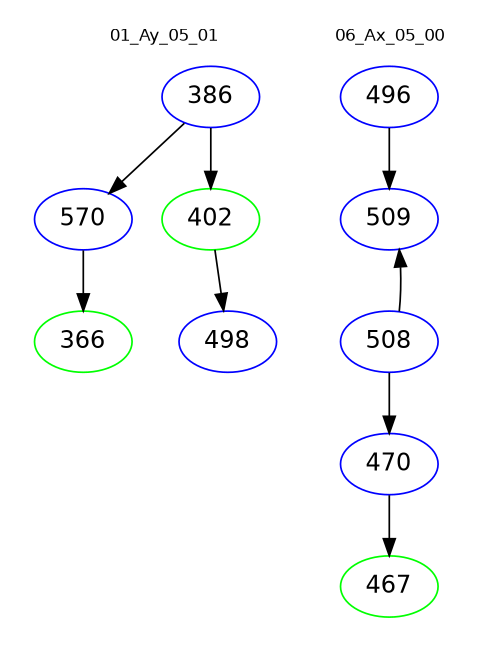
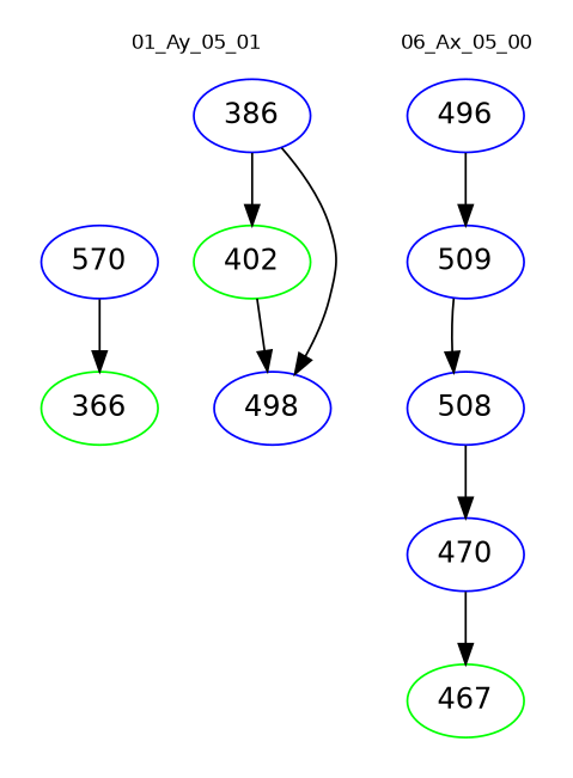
  digraph {
    fontname="DejaVu Sans"
    node [color=blue fontname="DejaVu Sans"]
    edge [color=black fontname="DejaVu Sans"]
    n1 [label=386]
    n2 [label=570]
    n3 [color=green label=402]
    n4 [color=green label=366]
    n5 [label=498]
    n6 [label=496]
    n7 [label=470]
    n8 [label=509]
    n9 [color=green label=467]
    n10 [label=508]
    subgraph cluster_1 {
      color=white
      fontsize=10
      label="01_Ay_05_01"
      n1
      n2
      n3
      n4
      n5
    }
    subgraph cluster_2 {
      color=white
      fontsize=10
      label="06_Ax_05_00"
      n6
      n7
      n8
      n9
      n10
    }
-   n1 -> n2
+   n1 -> n5
    n1 -> n3
    n2 -> n4
    n3 -> n5
    n6 -> n8
    n7 -> n9
-   n10 -> n8
+   n8 -> n10
    n10 -> n7
  }
